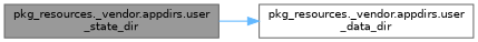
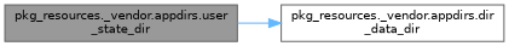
  digraph {
    rankdir=LR
    node [fontname=Helvetica fontsize=10 shape=box style=filled]
    n1 [color=gray40 fillcolor=grey60 fontcolor=black height=0.2 label="pkg_resources._vendor.appdirs.user\l_state_dir" width=0.4]
-   n2 [color=grey40 fillcolor=white height=0.2 label="pkg_resources._vendor.appdirs.user\l_data_dir" width=0.4]
+   n2 [color=grey40 fillcolor=white height=0.2 label="pkg_resources._vendor.appdirs.dir\l_data_dir" width=0.4]
    n1 -> n2 [color=steelblue1 fontname=Helvetica fontsize=10 labelfontname=Helvetica labelfontsize=10 style=solid]
  }
